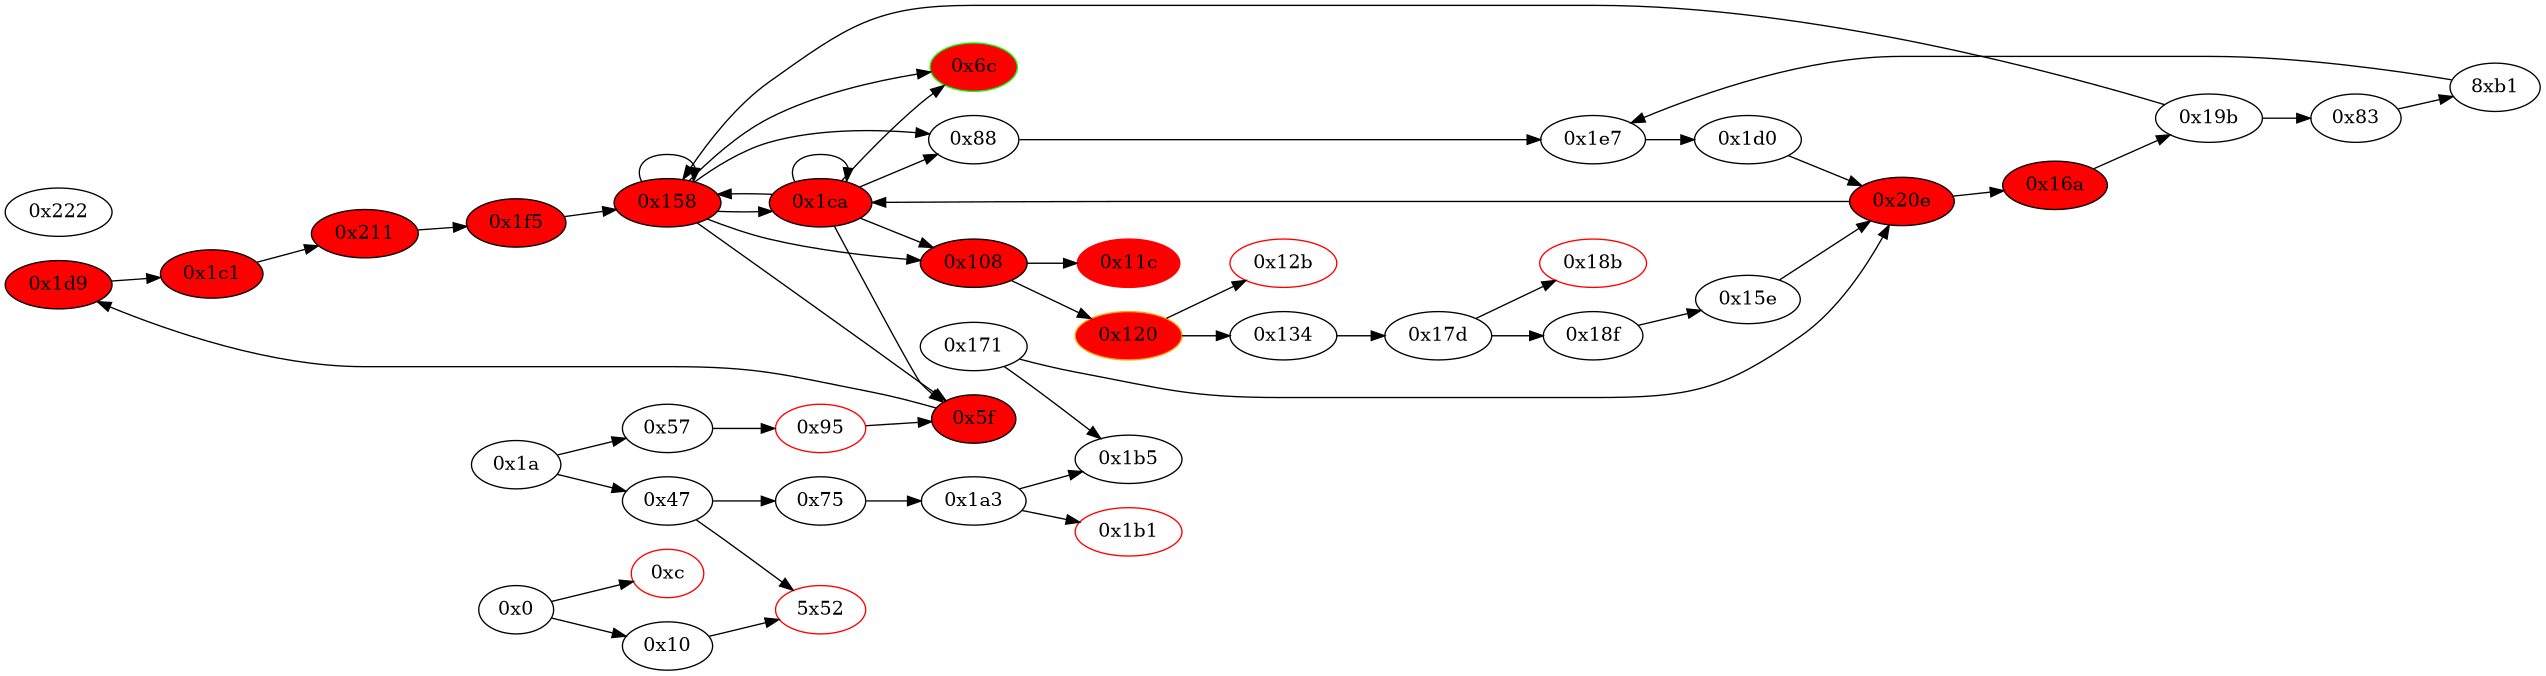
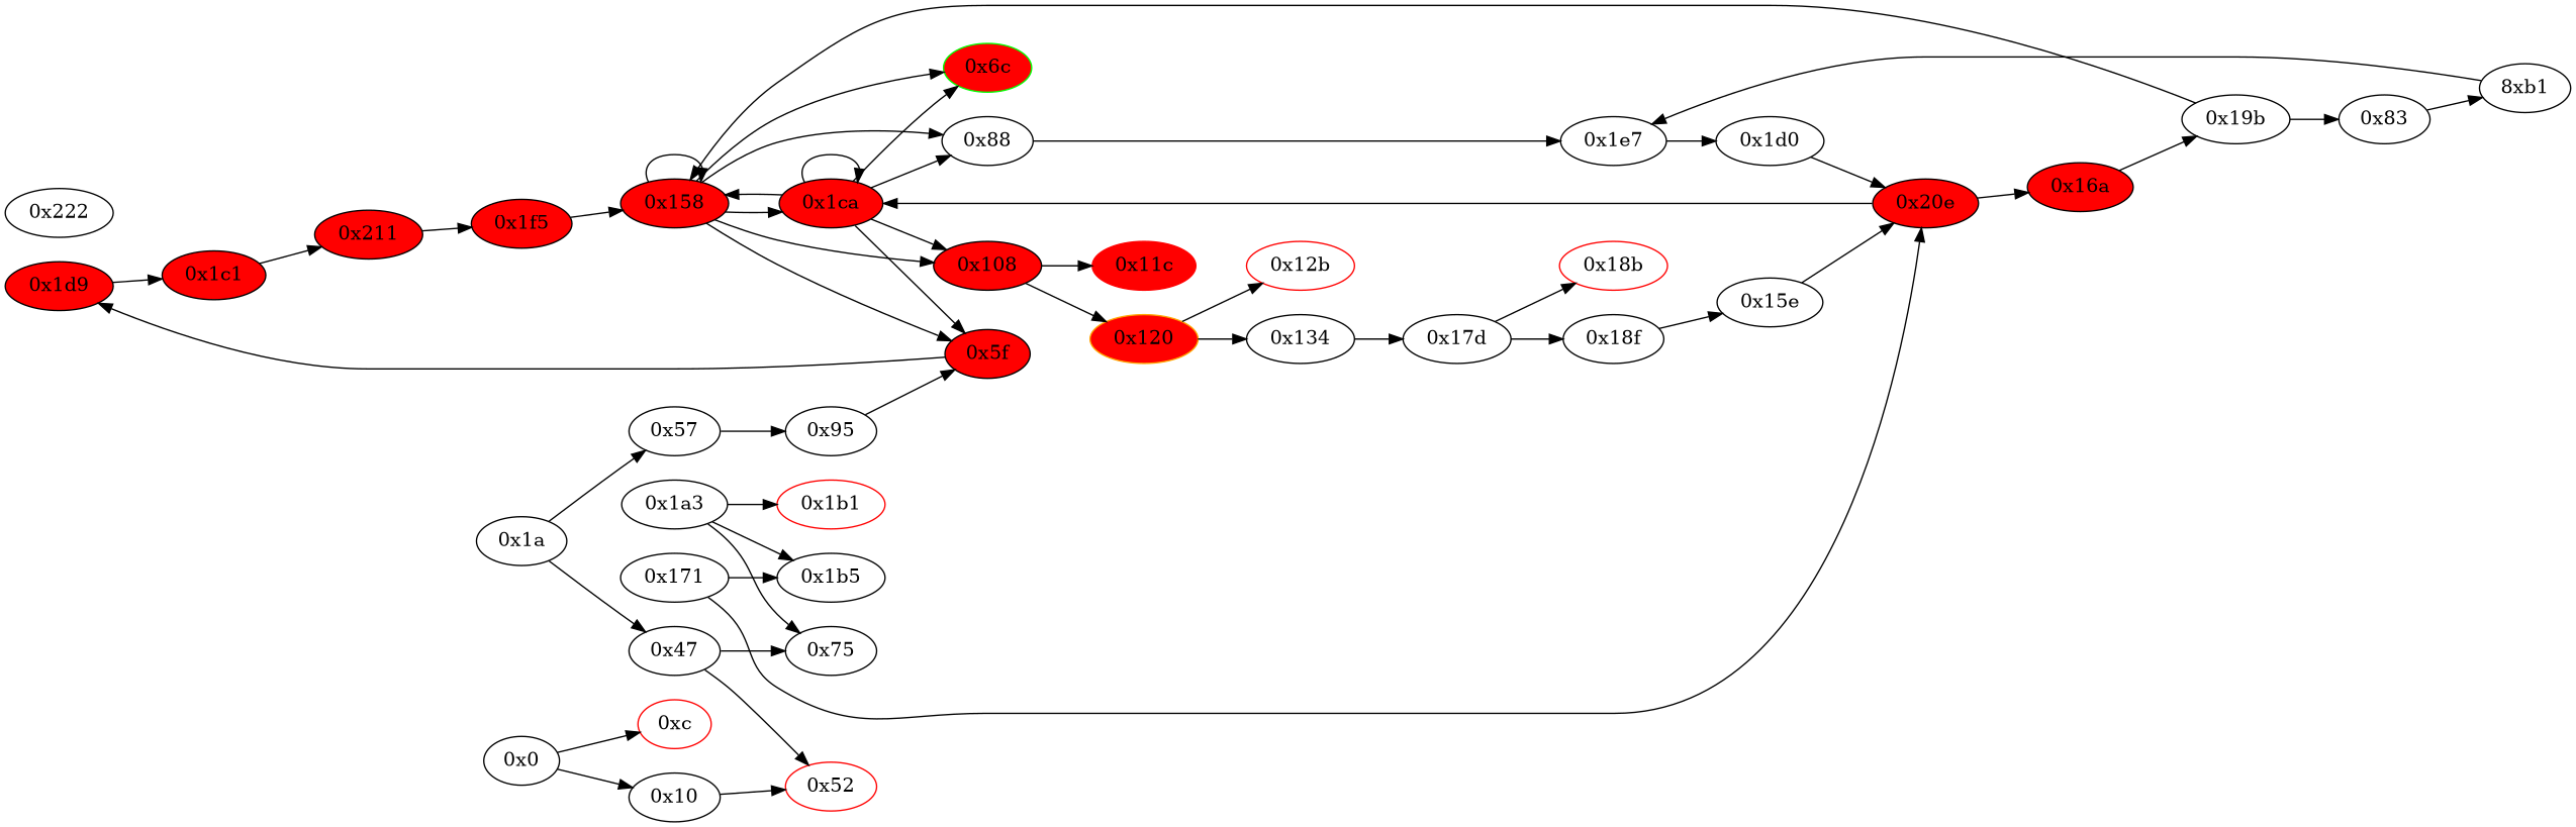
  digraph {
    rankdir=LR
    node [fillcolor=white style=filled]
    "0x1d9" [fillcolor=red]
    "0x1c1" [fillcolor=red]
    "0x211" [fillcolor=red]
    "0x1e7"
    "0x1d0"
    "0x20e" [fillcolor=red]
    n7 [label="8xb1"]
    "0x15e"
    "0x1ca" [fillcolor=red]
    "0x16a" [fillcolor=red]
    "0x1b1" [color=red]
-   "0x52" [color=red label="5x52"]
+   "0x52" [color=red]
    "0x158" [fillcolor=red]
    "0x19b"
    "0x83"
    "0x6c" [color=green fillcolor=red]
    "0x88"
    "0x108" [fillcolor=red]
    "0x5f" [fillcolor=red]
    "0x75"
    "0x1a3"
    "0x1b5"
    "0x12b" [color=red]
    "0x171"
    "0x120" [color=orange fillcolor=red]
    "0x11c" [color=red fillcolor=red]
    "0x18b" [color=red]
    "0x18f"
    "0x57"
-   "0x95" [color=red]
+   "0x95"
    "0x134"
    "0x1f5" [fillcolor=red]
    "0x17d"
    "0x0"
    "0x10"
    "0xc" [color=red]
    "0x47"
    "0x222"
    "0x1a"
    "0x1d9" -> "0x1c1"
    "0x1c1" -> "0x211"
    "0x211" -> "0x1f5"
    "0x1e7" -> "0x1d0"
    "0x1d0" -> "0x20e"
    "0x20e" -> "0x1ca"
    "0x20e" -> "0x16a"
    n7 -> "0x1e7"
    "0x15e" -> "0x20e"
    "0x1ca" -> "0x1ca"
    "0x1ca" -> "0x158"
    "0x1ca" -> "0x6c"
    "0x1ca" -> "0x88"
    "0x1ca" -> "0x108"
    "0x1ca" -> "0x5f"
    "0x16a" -> "0x19b"
    "0x158" -> "0x1ca"
    "0x158" -> "0x158"
    "0x158" -> "0x6c"
    "0x158" -> "0x88"
    "0x158" -> "0x108"
    "0x158" -> "0x5f"
    "0x19b" -> "0x158"
    "0x19b" -> "0x83"
    "0x83" -> n7
    "0x88" -> "0x1e7"
    "0x108" -> "0x120"
    "0x108" -> "0x11c"
    "0x5f" -> "0x1d9"
-   "0x75" -> "0x1a3"
+   "0x1a3" -> "0x75"
    "0x1a3" -> "0x1b1"
    "0x1a3" -> "0x1b5"
    "0x171" -> "0x20e"
    "0x171" -> "0x1b5"
    "0x120" -> "0x12b"
    "0x120" -> "0x134"
    "0x18f" -> "0x15e"
    "0x57" -> "0x95"
    "0x95" -> "0x5f"
    "0x134" -> "0x17d"
    "0x1f5" -> "0x158"
    "0x17d" -> "0x18b"
    "0x17d" -> "0x18f"
    "0x0" -> "0x10"
    "0x0" -> "0xc"
    "0x10" -> "0x52"
    "0x47" -> "0x52"
    "0x47" -> "0x75"
    "0x1a" -> "0x57"
    "0x1a" -> "0x47"
  }
